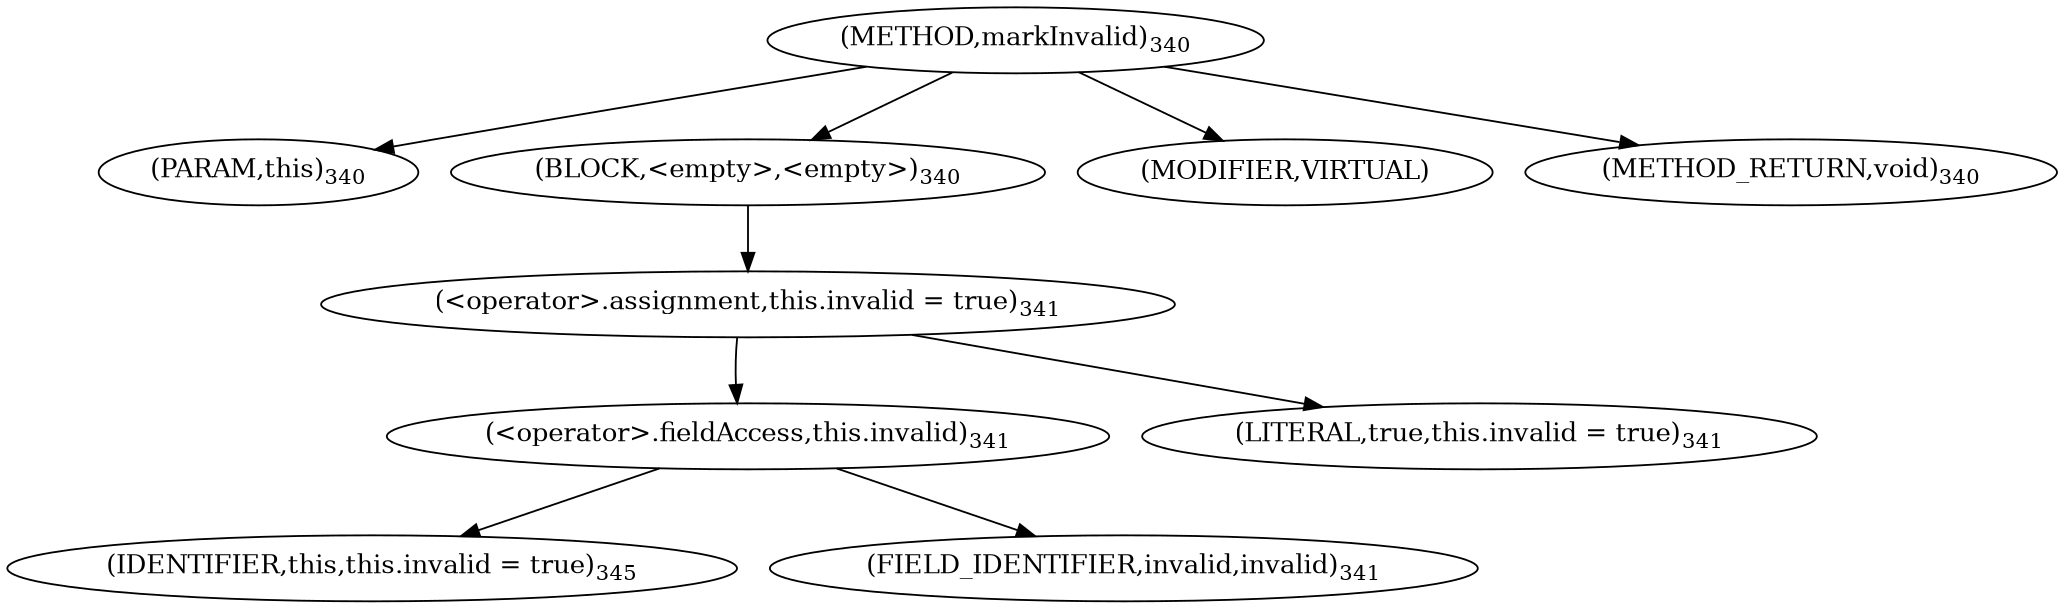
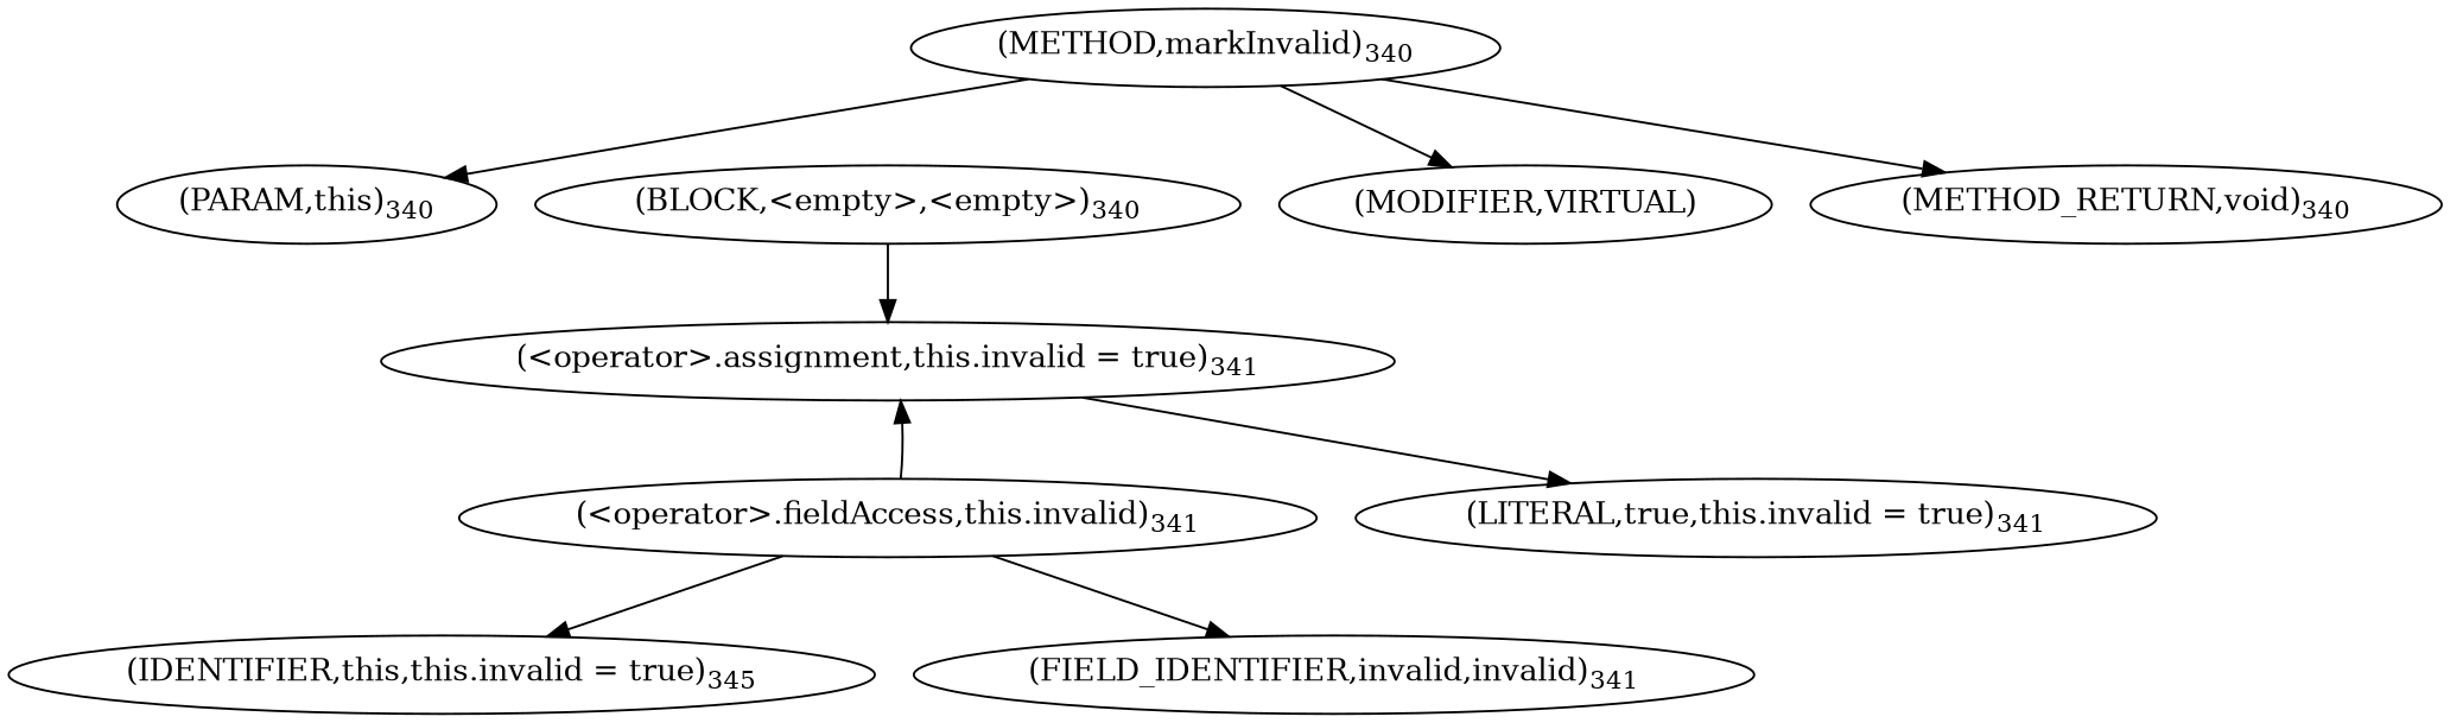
  digraph {
    n1 [label=<(METHOD,markInvalid)<SUB>340</SUB>>]
    n2 [label=<(PARAM,this)<SUB>340</SUB>>]
    n3 [label=<(BLOCK,&lt;empty&gt;,&lt;empty&gt;)<SUB>340</SUB>>]
    n4 [label=<(MODIFIER,VIRTUAL)>]
    n5 [label=<(METHOD_RETURN,void)<SUB>340</SUB>>]
    n6 [label=<(&lt;operator&gt;.assignment,this.invalid = true)<SUB>341</SUB>>]
    n7 [label=<(&lt;operator&gt;.fieldAccess,this.invalid)<SUB>341</SUB>>]
    n8 [label=<(LITERAL,true,this.invalid = true)<SUB>341</SUB>>]
    n9 [label=<(IDENTIFIER,this,this.invalid = true)<SUB>345</SUB>>]
    n10 [label=<(FIELD_IDENTIFIER,invalid,invalid)<SUB>341</SUB>>]
    n1 -> n2
-   n1 -> n3
    n1 -> n4
    n1 -> n5
    n3 -> n6
-   n6 -> n7
+   n7 -> n6
    n6 -> n8
    n7 -> n9
    n7 -> n10
  }
